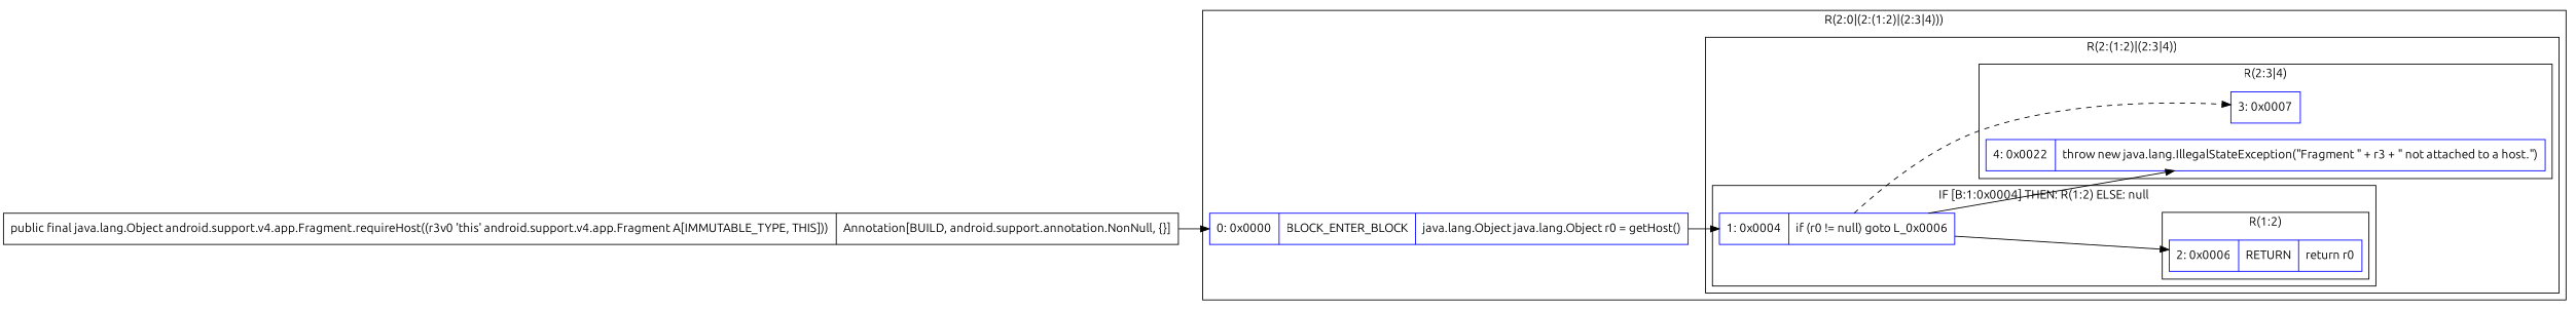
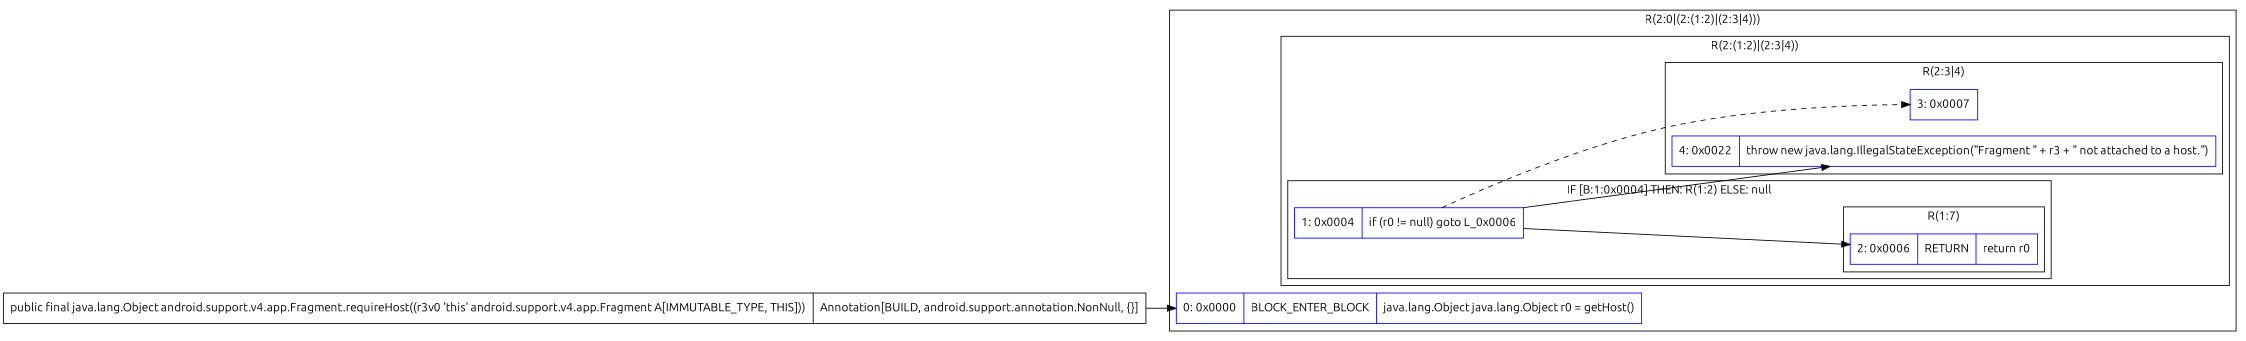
  digraph {
    fontname=Ubuntu
    rankdir=LR
    node [color=blue fontname=Ubuntu shape=record]
    edge [fontname=Ubuntu]
    n1 [label="{2\:\ 0x0006|RETURN\l|return r0\l}"]
    n2 [label="{1\:\ 0x0004|if (r0 != null) goto L_0x0006\l}"]
    n3 [label="{3\:\ 0x0007}"]
    n4 [label="{4\:\ 0x0022|throw new java.lang.IllegalStateException(\"Fragment \" + r3 + \" not attached to a host.\")\l}"]
    n5 [label="{0\:\ 0x0000|BLOCK_ENTER_BLOCK\l|java.lang.Object java.lang.Object r0 = getHost()\l}"]
    n6 [label="{public final java.lang.Object android.support.v4.app.Fragment.requireHost((r3v0 'this' android.support.v4.app.Fragment A[IMMUTABLE_TYPE, THIS]))  | Annotation[BUILD, android.support.annotation.NonNull, \{\}]\l}" color=""]
    subgraph cluster_1 {
      label="R(2:0|(2:(1:2)|(2:3|4)))"
      n5
      subgraph cluster_2 {
        label="R(2:(1:2)|(2:3|4))"
        subgraph cluster_3 {
          label="IF [B:1:0x0004] THEN: R(1:2) ELSE: null"
          n2
          subgraph cluster_4 {
-           label="R(1:2)"
+           label="R(1:7)"
            n1
          }
        }
        subgraph cluster_5 {
          label="R(2:3|4)"
          n3
          n4
        }
      }
    }
    n2 -> n1
    n2 -> n3 [style=dashed]
    n2 -> n4
-   n5 -> n2
    n6 -> n5
  }
